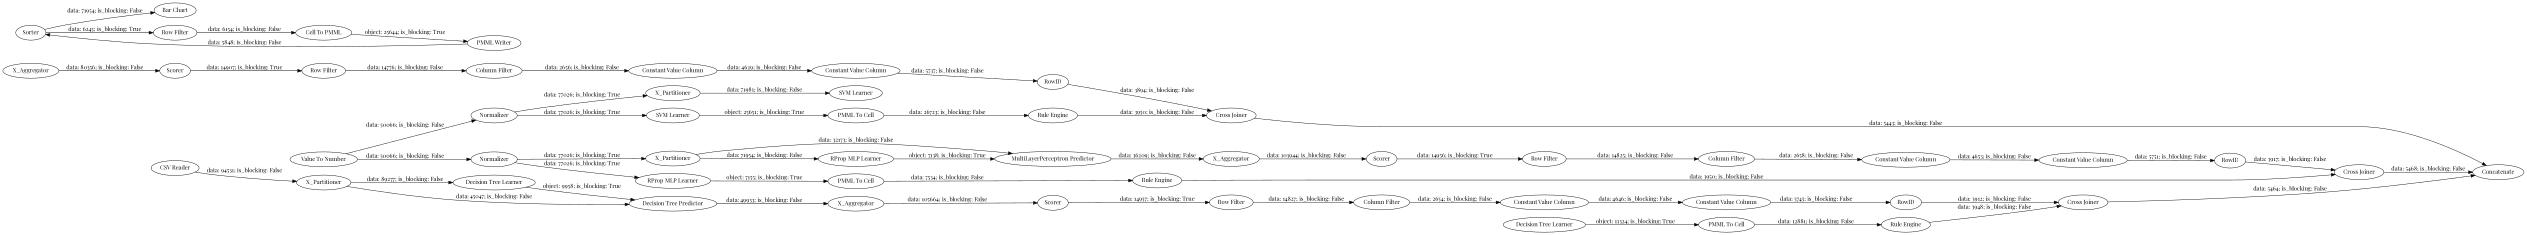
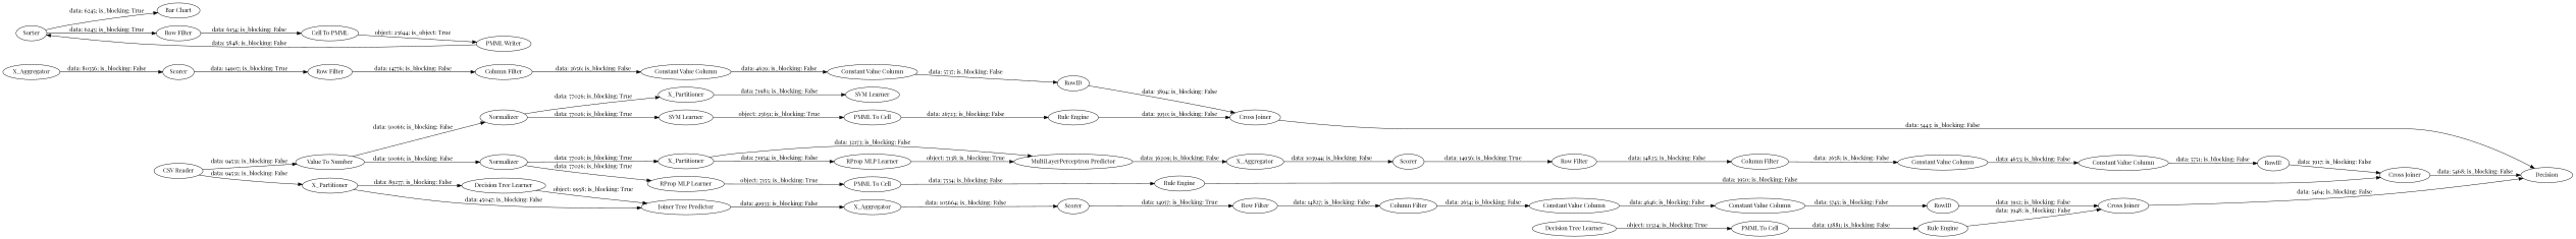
  digraph {
    fontname="Playfair Display"
    rankdir=LR
    node [fontname="Playfair Display"]
    edge [fontname="Playfair Display"]
    n1 [label=RowID]
    n2 [label="Cross Joiner"]
-   n3 [label=Concatenate]
+   n3 [label=Decision]
    n4 [label="Constant Value Column"]
    n5 [label="Constant Value Column"]
    n6 [label="PMML To Cell"]
    n7 [label="Rule Engine"]
    n8 [label=X_Partitioner]
    n9 [label="MultiLayerPerceptron Predictor"]
    n10 [label="RProp MLP Learner"]
    n11 [label=X_Aggregator]
    n12 [label="SVM Learner"]
    n13 [label="PMML To Cell"]
    n14 [label="Rule Engine"]
    n15 [label=Scorer]
    n16 [label="Row Filter"]
    n17 [label="Column Filter"]
    n18 [label="Constant Value Column"]
    n19 [label=RowID]
    n20 [label="Cross Joiner"]
    n21 [label="Column Filter"]
    n22 [label="Value To Number"]
    n23 [label=Normalizer]
    n24 [label=Normalizer]
    n25 [label="RProp MLP Learner"]
    n26 [label=X_Partitioner]
    n27 [label=Scorer]
    n28 [label="Row Filter"]
    n29 [label=Sorter]
    n30 [label="Bar Chart"]
    n31 [label="Row Filter"]
    n32 [label="Constant Value Column"]
    n33 [label=RowID]
    n34 [label="Cross Joiner"]
    n35 [label="Row Filter"]
    n36 [label="Column Filter"]
    n37 [label="Constant Value Column"]
    n38 [label=X_Aggregator]
    n39 [label=X_Aggregator]
    n40 [label=Scorer]
    n41 [label="PMML Writer"]
    n42 [label="Cell To PMML"]
    n43 [label="PMML To Cell"]
    n44 [label="Rule Engine"]
    n45 [label="Constant Value Column"]
    n46 [label="Decision Tree Learner"]
    n47 [label="SVM Learner"]
-   n48 [label="Decision Tree Predictor"]
+   n48 [label="Joiner Tree Predictor"]
    n49 [label="Decision Tree Learner"]
    n50 [label=X_Partitioner]
    n51 [label="CSV Reader"]
    n1 -> n2 [label="data: 3917; is_blocking: False"]
    n2 -> n3 [label="data: 5468; is_blocking: False"]
    n4 -> n5 [label="data: 4653; is_blocking: False"]
    n5 -> n1 [label="data: 5751; is_blocking: False"]
    n6 -> n7 [label="data: 7534; is_blocking: False"]
    n7 -> n2 [label="data: 3950; is_blocking: False"]
    n8 -> n9 [label="data: 32173; is_blocking: False"]
    n8 -> n10 [label="data: 71954; is_blocking: False"]
    n9 -> n11 [label="data: 36209; is_blocking: False"]
    n10 -> n9 [label="object: 7138; is_blocking: True"]
    n11 -> n27 [label="data: 103944; is_blocking: False"]
    n12 -> n13 [label="object: 25651; is_blocking: True"]
    n13 -> n14 [label="data: 26723; is_blocking: False"]
    n14 -> n20 [label="data: 3950; is_blocking: False"]
    n15 -> n16 [label="data: 14907; is_blocking: True"]
    n16 -> n17 [label="data: 14776; is_blocking: False"]
    n17 -> n45 [label="data: 2656; is_blocking: False"]
    n18 -> n19 [label="data: 5737; is_blocking: False"]
    n19 -> n20 [label="data: 3894; is_blocking: False"]
    n20 -> n3 [label="data: 5443; is_blocking: False"]
    n21 -> n4 [label="data: 2658; is_blocking: False"]
    n22 -> n23 [label="data: 50066; is_blocking: False"]
    n22 -> n24 [label="data: 50066; is_blocking: False"]
    n23 -> n8 [label="data: 77026; is_blocking: True"]
    n23 -> n25 [label="data: 77026; is_blocking: True"]
    n24 -> n12 [label="data: 77026; is_blocking: True"]
    n24 -> n26 [label="data: 77026; is_blocking: True"]
    n25 -> n6 [label="object: 7155; is_blocking: True"]
    n26 -> n47 [label="data: 71981; is_blocking: False"]
    n27 -> n28 [label="data: 14956; is_blocking: True"]
    n28 -> n21 [label="data: 14825; is_blocking: False"]
-   n29 -> n30 [label="data: 71954; is_blocking: False"]
+   n29 -> n30 [label="data: 6245; is_blocking: True"]
    n29 -> n31 [label="data: 6245; is_blocking: True"]
    n31 -> n42 [label="data: 6154; is_blocking: False"]
    n32 -> n33 [label="data: 5745; is_blocking: False"]
    n33 -> n34 [label="data: 3912; is_blocking: False"]
    n34 -> n3 [label="data: 5464; is_blocking: False"]
    n35 -> n36 [label="data: 14827; is_blocking: False"]
    n36 -> n37 [label="data: 2654; is_blocking: False"]
    n37 -> n32 [label="data: 4646; is_blocking: False"]
    n38 -> n15 [label="data: 80356; is_blocking: False"]
    n39 -> n40 [label="data: 105664; is_blocking: False"]
    n40 -> n35 [label="data: 14957; is_blocking: True"]
    n41 -> n29 [label="data: 5848; is_blocking: False"]
-   n42 -> n41 [label="object: 25644; is_blocking: True"]
+   n42 -> n41 [label="object: 25644; is_object: True"]
    n43 -> n44 [label="data: 12881; is_blocking: False"]
    n44 -> n34 [label="data: 3948; is_blocking: False"]
    n45 -> n18 [label="data: 4629; is_blocking: False"]
    n46 -> n43 [label="object: 11324; is_blocking: True"]
    n48 -> n39 [label="data: 49933; is_blocking: False"]
    n49 -> n48 [label="object: 9958; is_blocking: True"]
    n50 -> n48 [label="data: 45047; is_blocking: False"]
    n50 -> n49 [label="data: 89277; is_blocking: False"]
+   n51 -> n22 [label="data: 94531; is_blocking: False"]
    n51 -> n50 [label="data: 94531; is_blocking: False"]
  }
